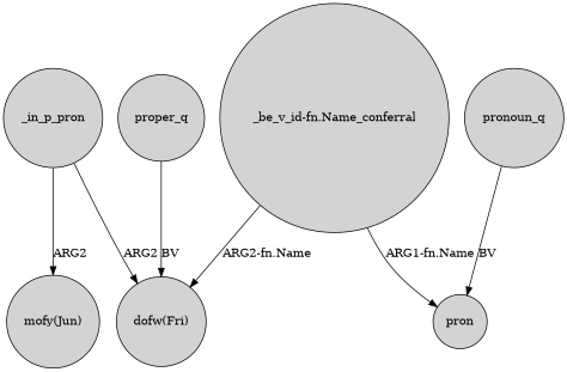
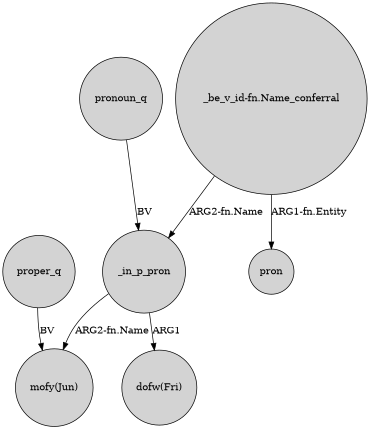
  digraph {
    node [shape=circle style=filled]
    proper_q
    "mofy(Jun)"
    n3 [label=_in_p_pron]
    "dofw(Fri)"
    pronoun_q
    pron
    "_be_v_id-fn.Name_conferral"
-   proper_q -> "dofw(Fri)" [label=BV]
-   n3 -> "mofy(Jun)" [label=ARG2]
-   n3 -> "dofw(Fri)" [label=ARG2]
-   pronoun_q -> pron [label=BV]
-   "_be_v_id-fn.Name_conferral" -> "dofw(Fri)" [label="ARG2-fn.Name"]
-   "_be_v_id-fn.Name_conferral" -> pron [label="ARG1-fn.Name"]
+   proper_q -> "mofy(Jun)" [label=BV]
+   n3 -> "mofy(Jun)" [label="ARG2-fn.Name"]
+   n3 -> "dofw(Fri)" [label=ARG1]
+   pronoun_q -> n3 [label=BV]
+   "_be_v_id-fn.Name_conferral" -> n3 [label="ARG2-fn.Name"]
+   "_be_v_id-fn.Name_conferral" -> pron [label="ARG1-fn.Entity"]
  }
